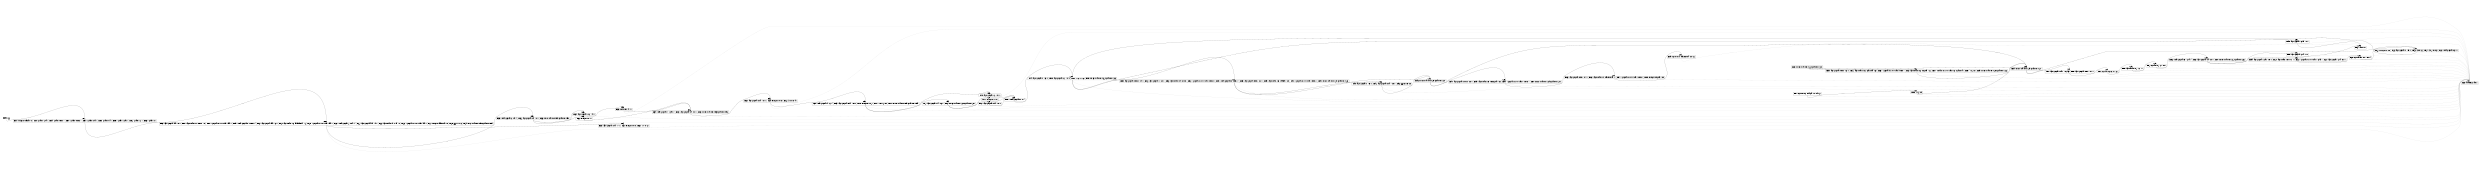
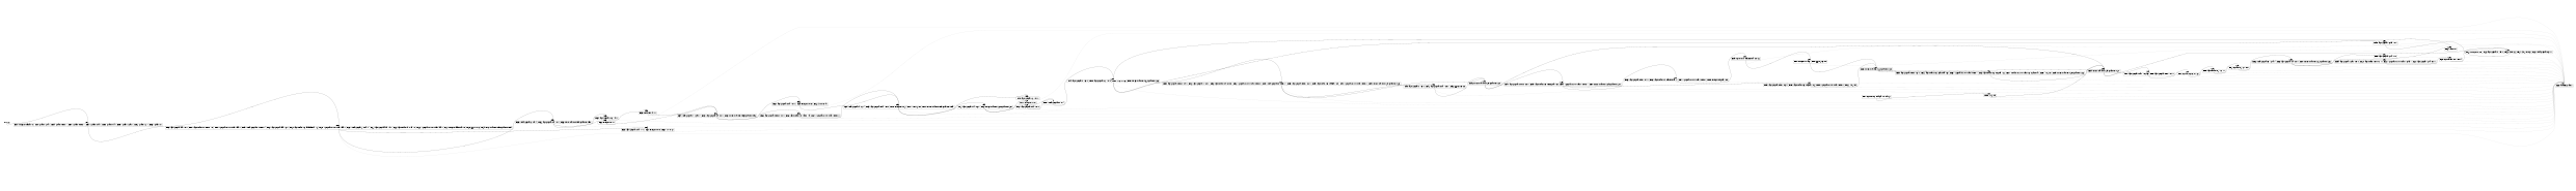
  digraph {
    fontname="DejaVu Sans Mono"
    rankdir=LR
    node [fontname="DejaVu Sans Mono" shape=record]
    edge [fontname="DejaVu Sans Mono" headport=n tailport=s]
-   BB_entry454 [shape=none]
+   BB_entry454 [shape=none label=BB_val454]
    n2 [label="{22127: constant[undefined,v1]|22128: vardecl['value']|22129: vardecl['option']|22130: vardecl['options']|22131: vardecl['index']|22132: vardecl['one']|22133: vardecl['values']|22134: vardecl['max']|22135: vardecl['i']}"]
    n3 [label="{22136: read-variable['elem',v3,-]|22137: read-property[v3,'options',v2]|22138: \<variable-non-null-undef\>['elem']|22139: write-variable[v2,'options']*|22140: read-variable['elem',v5,-]|22141: read-property[v5,'selectedIndex',v4]|22142: \<variable-non-null-undef\>['elem']|22143: write-variable[v4,'index']*|22144: read-variable['elem',v9,-]|22145: read-property[v9,'type',v7]|22146: \<variable-non-null-undef\>['elem']|22147: constant[\"select-one\",v8]|22148: ===[v7,v8,v6]|22149: if[v6](true-block:7390,false-block:7389)}"]
    n4 [label="{22153: write-variable[v6,'one']*|22154: read-variable['one',v8,-]|22155: if[v8](true-block:7391,false-block:7392)}"]
    n5 [label="{22150: read-variable['index',v7,-]|22151: constant[0.0,v8]|22152: \<[v7,v8,v6]}"]
    n6 [label="{22250: exceptional-return}"]
    n7 [label="{22156: constant[null,v7]}"]
    n8 [label="{22157: read-variable['Array',v9,-]}"]
    n9 [label="{22159: write-variable[v7,'values']*|22160: read-variable['one',v10,-]|22161: if[v10](true-block:7395,false-block:7396)}"]
    n10 [label="{22158: construct[-,v9,v7]}"]
    n11 [label="{22162: read-variable['index',v11,-]|22163: constant[1.0,v12]|22164: +[v11,v12,v9]}"]
+   n12 [label="{22165: read-variable['options',v11,-]|22166: read-property[v11,'length',v9]|22167: \<variable-non-null-undef\>['options']}"]
    n13 [label="{22168: write-variable[v9,'max']*|22169: read-variable['index',v13,-]|22170: constant[0.0,v14]|22171: \<[v13,v14,v12]|22172: if[v12](true-block:7398,false-block:7399)}"]
    n14 [label="{22173: read-variable['max',v11,-]}"]
    n15 [label="{22174: read-variable['one',v15,-]|22175: if[v15](true-block:7400,false-block:7401)}"]
    n16 [label="{22178: write-variable[v11,'i']*}"]
    n17 [label="{22176: read-variable['index',v11,-]}"]
    n18 [label="{22177: constant[0.0,v11]}"]
    n19 [label="{22179: read-variable['i',v16,-]|22180: read-variable['max',v17,-]|22181: \<[v16,v17,v15]|22182: if[v15](true-block:7404,false-block:7405)}"]
    n20 [label="{22183: read-variable['options',v19,-]|22184: read-variable['i',v20,-]|22185: read-property[v19,v20,v18]|22186: \<variable-non-null-undef\>['options']|22187: write-variable[v18,'option']*|22188: read-variable['option',v22,-]|22189: read-property[v22,'selected',v21]|22190: \<variable-non-null-undef\>['option']|22191: if[v21](true-block:7407,false-block:7406)}"]
    n21 [label="{22192: read-variable['values',v1,-]}"]
    n22 [label="{22196: if[v21](true-block:7408,false-block:7418)}"]
    n23 [label="{22193: read-variable['i',v22,-]|22194: read-variable['index',v23,-]|22195: ===[v22,v23,v21]}"]
    n24 [label="{22249: return[v1]}"]
    n25 [label="{22229: if[v21](true-block:7419,false-block:7427)}"]
    n26 [label="{22197: read-variable['support',v23,-]|22198: read-property[v23,'optDisabled',v22]|22199: \<variable-non-null-undef\>['support']|22200: if[v22](true-block:7409,false-block:7410)}"]
    n27 [label="{22230: read-variable['jQuery',v26,v25]|22231: read-variable['option',v27,-]}"]
    n28 [label="{22244: constant[1.0,v22]|22245: read-variable['i',v23,-]|22246: +[v23,v24]|22247: +[v24,v22,v25]|22248: write-variable[v25,'i']}"]
+   n29 [label="{22201: read-variable['option',v25,-]|22202: read-property[v25,'disabled',v24]|22203: \<variable-non-null-undef\>['option']|22204: ![v24,v21]}"]
    n30 [label="{22205: read-variable['option',v27,-]|22206: read-property[v27,'getAttribute',-]|22207: \<variable-non-null-undef\>['option']|22208: constant[\"disabled\",v28]}"]
    n31 [label="{22232: call-0:0[v25,v26,v27,v24]}"]
    n32 [label="{22212: if[v21](true-block:7414,false-block:7418)}"]
    n33 [label="{22209: call-0:0[v27,'getAttribute',v28,v24]}"]
    n34 [label="{22213: read-variable['option',v26,-]|22214: read-property[v26,'parentNode',v25]|22215: \<variable-non-null-undef\>['option']|22216: read-property[v25,'disabled',v24]|22217: \<property-non-null-undef\>[v26,'parentNode']|22218: ![v24,v21]|22219: if[v21](true-block:7418,false-block:7415)}"]
+   n35 [label="{22210: constant[null,v25]|22211: ===[v24,v25,v21]}"]
    n36 [label="{22227: call-0:0[v26,'nodeName',v27,v29,v24]}"]
    n37 [label="{22228: ![v24,v21]}"]
    n38 [label="{22233: read-property[v24,'val',-]}"]
    n39 [label="{22234: call-0:0[v24,'val',v22]}"]
    n40 [label="{22235: write-variable[v22,'value']*|22236: read-variable['one',v28,-]|22237: if[v28](true-block:7424,false-block:7425)}"]
    n41 [label="{22238: read-variable['value',v1,-]}"]
    n42 [label="{22239: read-variable['values',v30,-]|22240: read-property[v30,'push',-]|22241: \<variable-non-null-undef\>['values']|22242: read-variable['value',v31,-]}"]
    n43 [label="{22243: call-0:0[v30,'push',v31,-]*}"]
    BB_entry454 -> n2 [headlabel="    7387"]
    n2 -> n3 [headlabel="      7388"]
    n3 -> n4 [headlabel="      7390"]
    n3 -> n5 [headlabel="      7389"]
    n3 -> n6 [color=gray headlabel="      7429"]
    n4 -> n6 [color=gray]
    n4 -> n7 [headlabel="      7391"]
    n4 -> n8 [headlabel="      7392"]
    n5 -> n6 [color=gray]
    n7 -> n9 [headlabel="      7394"]
    n8 -> n6 [color=gray]
    n8 -> n10 [headlabel="      7393"]
    n9 -> n6 [color=gray]
    n9 -> n11 [headlabel="      7395"]
+   n9 -> n12 [headlabel="      7396"]
    n10 -> n6 [color=gray]
    n10 -> n9
    n11 -> n6 [color=gray]
    n11 -> n13 [headlabel="      7397"]
+   n12 -> n6 [color=gray]
+   n12 -> n13
    n13 -> n6 [color=gray]
    n13 -> n14 [headlabel="      7398"]
    n13 -> n15 [headlabel="      7399"]
    n14 -> n6 [color=gray]
-   n14 -> n16 [headlabel="      7402"]
    n15 -> n6 [color=gray]
    n15 -> n17 [headlabel="      7400"]
    n15 -> n18 [headlabel="      7401"]
    n16 -> n19 [headlabel="      7403"]
    n17 -> n6 [color=gray]
    n17 -> n16
    n18 -> n16
    n19 -> n6 [color=gray]
    n19 -> n20 [headlabel="      7404"]
    n19 -> n21 [headlabel="      7405"]
    n20 -> n6 [color=gray]
    n20 -> n22 [headlabel="      7407"]
    n20 -> n23 [headlabel="      7406"]
    n21 -> n6 [color=gray]
    n21 -> n24 [headlabel="      7428"]
    n22 -> n25 [headlabel="      7418"]
    n22 -> n26 [headlabel="      7408"]
    n23 -> n6 [color=gray]
    n23 -> n22
    n25 -> n27 [headlabel="      7419"]
    n25 -> n28 [headlabel="      7427"]
    n26 -> n6 [color=gray]
+   n26 -> n29 [headlabel="      7409"]
    n26 -> n30 [headlabel="      7410"]
    n27 -> n6 [color=gray]
    n27 -> n31 [headlabel="      7420"]
    n28 -> n6 [color=gray]
    n28 -> n19
+   n29 -> n6 [color=gray]
+   n29 -> n32 [headlabel="      7413"]
    n30 -> n6 [color=gray]
    n30 -> n33 [headlabel="      7411"]
    n31 -> n6 [color=gray]
    n31 -> n38 [headlabel="      7421"]
    n32 -> n25
    n32 -> n34 [headlabel="      7414"]
    n33 -> n6 [color=gray]
+   n33 -> n35 [headlabel="      7412"]
    n34 -> n6 [color=gray]
    n34 -> n25
+   n35 -> n6 [color=gray]
+   n35 -> n32
    n36 -> n6 [color=gray]
    n36 -> n37 [headlabel="      7417"]
    n37 -> n6 [color=gray]
    n37 -> n25
    n38 -> n6 [color=gray]
    n38 -> n39 [headlabel="      7422"]
    n39 -> n6 [color=gray]
    n39 -> n40 [headlabel="      7423"]
    n40 -> n6 [color=gray]
    n40 -> n41 [headlabel="      7424"]
    n40 -> n42 [headlabel="      7425"]
    n41 -> n6 [color=gray]
    n41 -> n24
    n42 -> n6 [color=gray]
    n42 -> n43 [headlabel="      7426"]
    n43 -> n6 [color=gray]
    n43 -> n28
  }
